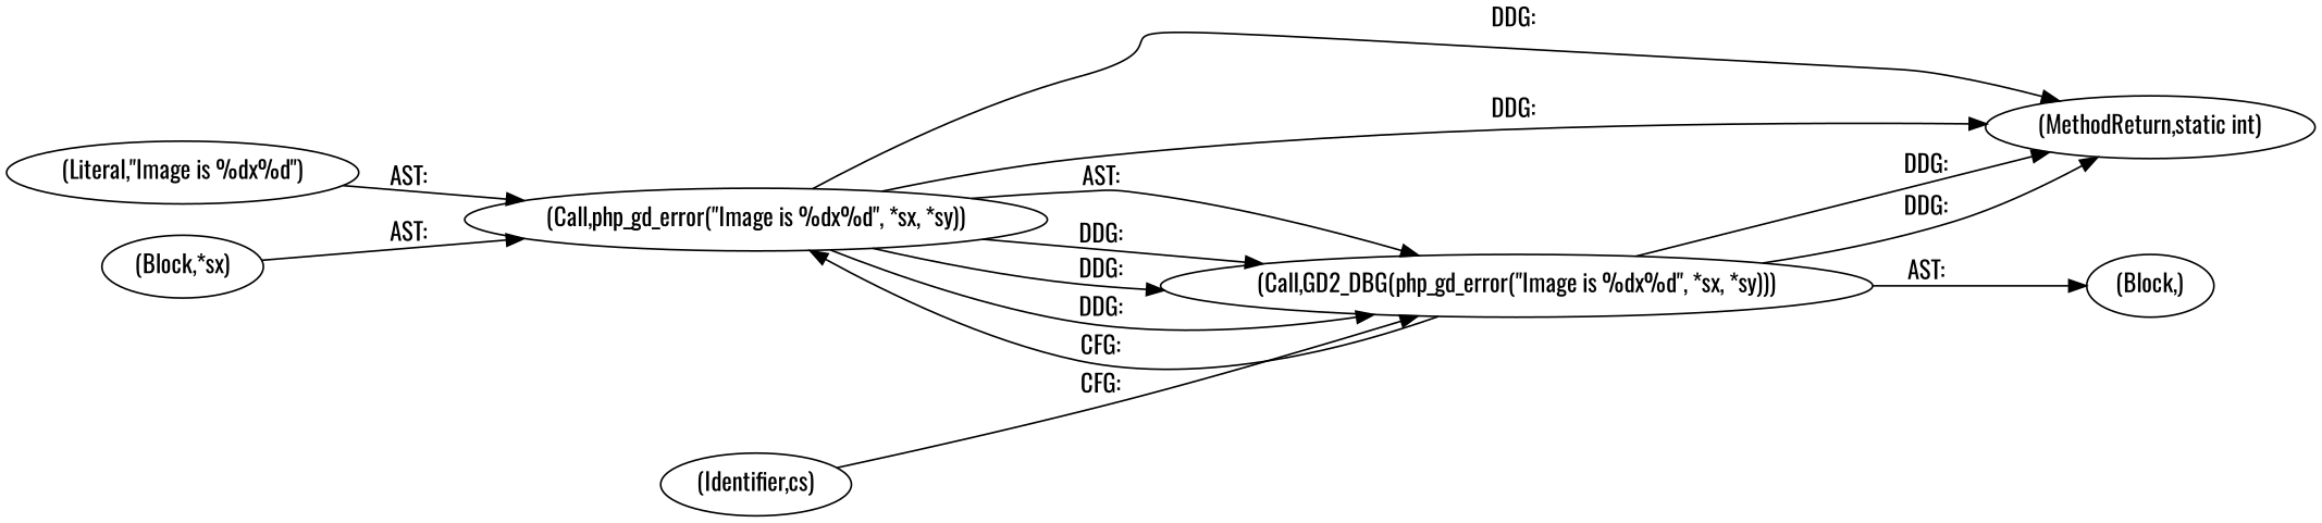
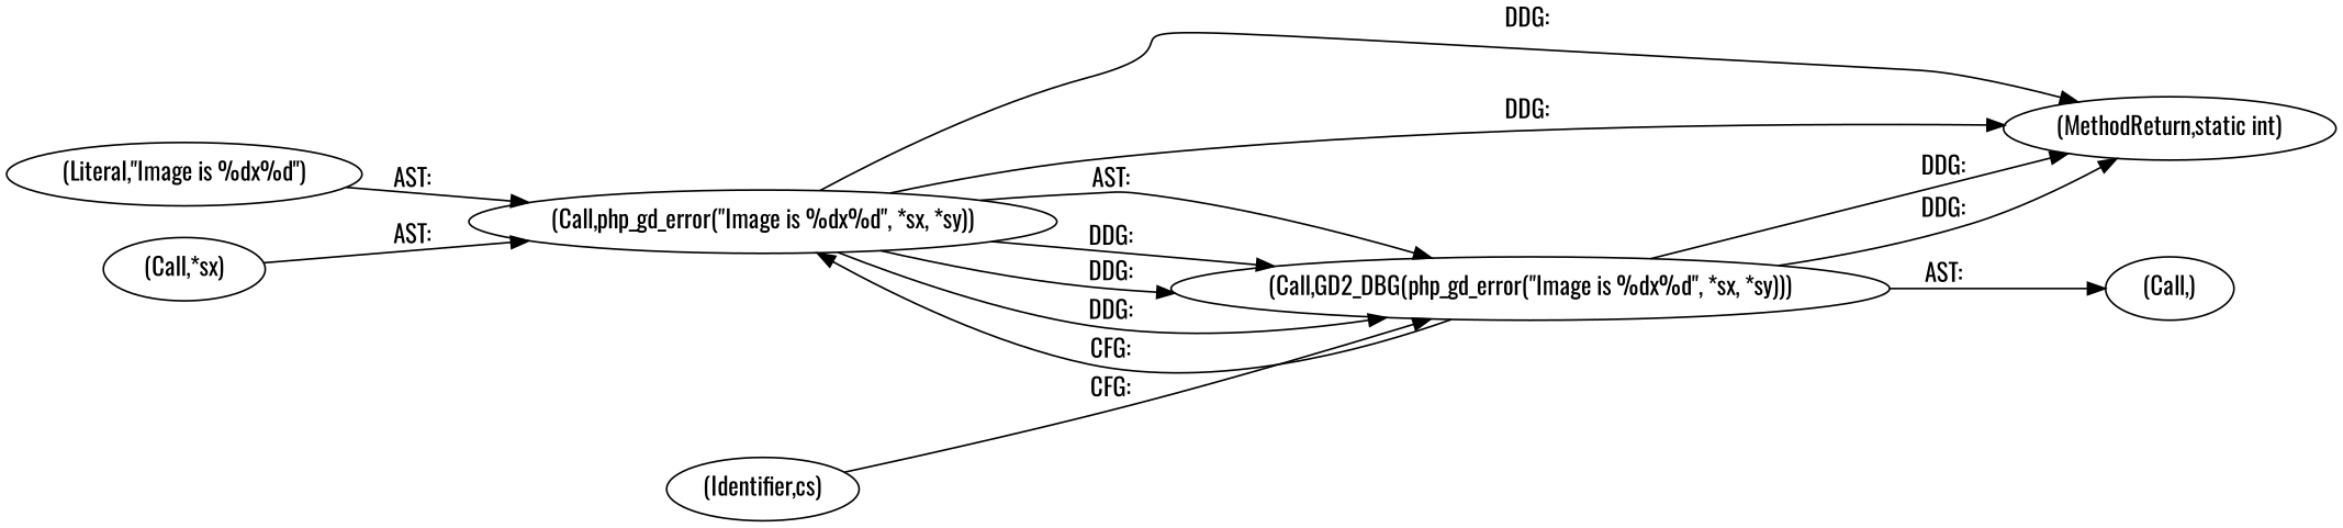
  digraph {
    fontname=Oswald
    rankdir=LR
    node [fontname=Oswald]
    edge [fontname=Oswald]
    n1 [label="(Call,php_gd_error(\"Image is %dx%d\", *sx, *sy))"]
    n2 [label="(Call,GD2_DBG(php_gd_error(\"Image is %dx%d\", *sx, *sy)))"]
    n3 [label="(MethodReturn,static int)"]
-   n4 [label="(Block,)"]
+   n4 [label="(Call,)"]
    n5 [label="(Literal,\"Image is %dx%d\")"]
    n6 [label="(Identifier,cs)"]
-   n7 [label="(Block,*sx)"]
+   n7 [label="(Call,*sx)"]
    n1 -> n2 [label="AST: "]
    n1 -> n2 [label="DDG: "]
    n1 -> n2 [label="DDG: "]
    n1 -> n2 [label="DDG: "]
    n1 -> n3 [label="DDG: "]
    n1 -> n3 [label="DDG: "]
    n2 -> n1 [label="CFG: "]
    n2 -> n3 [label="DDG: "]
    n2 -> n3 [label="DDG: "]
    n2 -> n4 [label="AST: "]
    n5 -> n1 [label="AST: "]
    n6 -> n2 [label="CFG: "]
    n7 -> n1 [label="AST: "]
  }
